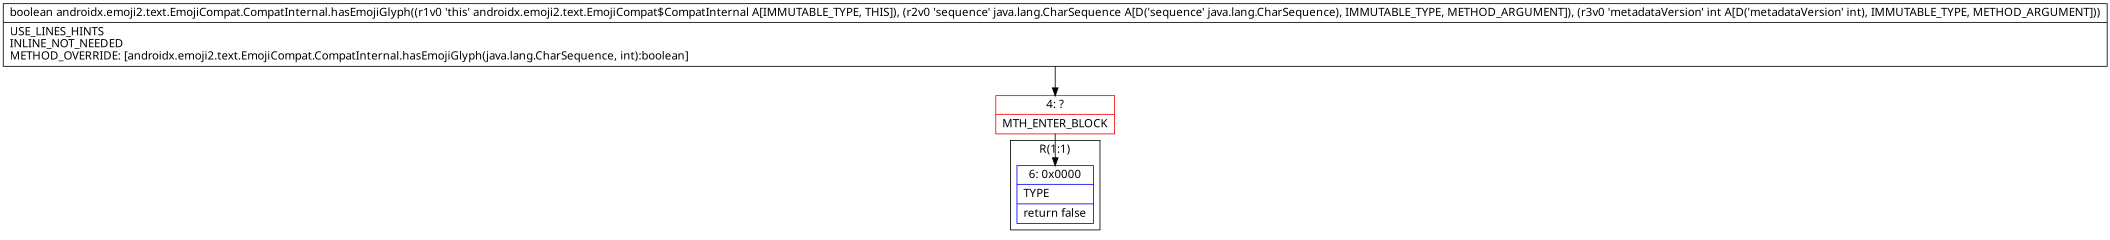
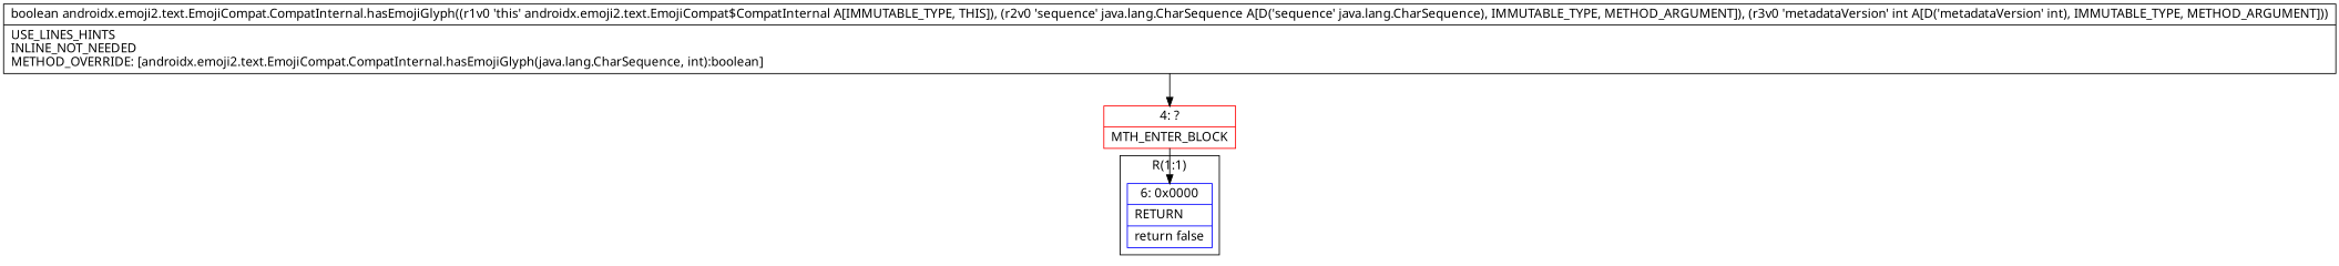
  digraph {
    fontname="Noto Sans"
    node [fontname="Noto Sans" shape=record]
    edge [fontname="Noto Sans"]
-   n1 [color=blue label="{6\:\ 0x0000|TYPE\l|return false\l}"]
+   n1 [color=blue label="{6\:\ 0x0000|RETURN\l|return false\l}"]
    n2 [color=red label="{4\:\ ?|MTH_ENTER_BLOCK\l}"]
    n3 [label="{boolean androidx.emoji2.text.EmojiCompat.CompatInternal.hasEmojiGlyph((r1v0 'this' androidx.emoji2.text.EmojiCompat$CompatInternal A[IMMUTABLE_TYPE, THIS]), (r2v0 'sequence' java.lang.CharSequence A[D('sequence' java.lang.CharSequence), IMMUTABLE_TYPE, METHOD_ARGUMENT]), (r3v0 'metadataVersion' int A[D('metadataVersion' int), IMMUTABLE_TYPE, METHOD_ARGUMENT]))  | USE_LINES_HINTS\lINLINE_NOT_NEEDED\lMETHOD_OVERRIDE: [androidx.emoji2.text.EmojiCompat.CompatInternal.hasEmojiGlyph(java.lang.CharSequence, int):boolean]\l}"]
    subgraph cluster_1 {
      label="R(1:1)"
      n1
    }
    n2 -> n1
    n3 -> n2
  }
